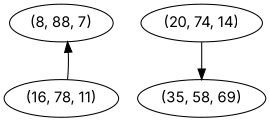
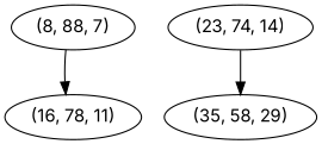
  digraph {
    fontname=Inter
    node [fontname=Inter]
    edge [fontname=Inter]
    "(8, 88, 7)"
    "(16, 78, 11)"
-   "(20, 74, 14)"
-   "(35, 58, 29)" [label="(35, 58, 69)"]
-   "(16, 78, 11)" -> "(8, 88, 7)"
+   "(20, 74, 14)" [label="(23, 74, 14)"]
+   "(35, 58, 29)"
+   "(8, 88, 7)" -> "(16, 78, 11)"
    "(20, 74, 14)" -> "(35, 58, 29)"
  }
